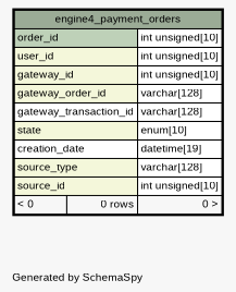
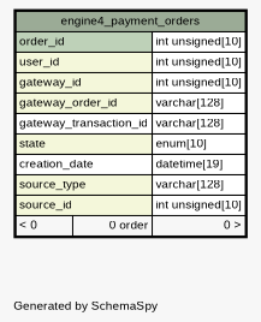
  digraph {
    bgcolor="#f7f7f7"
    fontname="Liberation Sans"
    fontsize=11
    label="\nGenerated by SchemaSpy"
    labeljust=l
    nodesep=0.18
    rankdir=RL
    ranksep=0.46
-   n1 [fontname="Liberation Sans" fontsize=11 label=<     <TABLE BORDER="2" CELLBORDER="1" CELLSPACING="0" BGCOLOR="#ffffff">       <TR><TD COLSPAN="3" BGCOLOR="#9bab96" ALIGN="CENTER">engine4_payment_orders</TD></TR>       <TR><TD PORT="order_id" COLSPAN="2" BGCOLOR="#bed1b8" ALIGN="LEFT">order_id</TD><TD PORT="order_id.type" ALIGN="LEFT">int unsigned[10]</TD></TR>       <TR><TD PORT="user_id" COLSPAN="2" BGCOLOR="#f4f7da" ALIGN="LEFT">user_id</TD><TD PORT="user_id.type" ALIGN="LEFT">int unsigned[10]</TD></TR>       <TR><TD PORT="gateway_id" COLSPAN="2" BGCOLOR="#f4f7da" ALIGN="LEFT">gateway_id</TD><TD PORT="gateway_id.type" ALIGN="LEFT">int unsigned[10]</TD></TR>       <TR><TD PORT="gateway_order_id" COLSPAN="2" BGCOLOR="#f4f7da" ALIGN="LEFT">gateway_order_id</TD><TD PORT="gateway_order_id.type" ALIGN="LEFT">varchar[128]</TD></TR>       <TR><TD PORT="gateway_transaction_id" COLSPAN="2" ALIGN="LEFT">gateway_transaction_id</TD><TD PORT="gateway_transaction_id.type" ALIGN="LEFT">varchar[128]</TD></TR>       <TR><TD PORT="state" COLSPAN="2" BGCOLOR="#f4f7da" ALIGN="LEFT">state</TD><TD PORT="state.type" ALIGN="LEFT">enum[10]</TD></TR>       <TR><TD PORT="creation_date" COLSPAN="2" ALIGN="LEFT">creation_date</TD><TD PORT="creation_date.type" ALIGN="LEFT">datetime[19]</TD></TR>       <TR><TD PORT="source_type" COLSPAN="2" BGCOLOR="#f4f7da" ALIGN="LEFT">source_type</TD><TD PORT="source_type.type" ALIGN="LEFT">varchar[128]</TD></TR>       <TR><TD PORT="source_id" COLSPAN="2" BGCOLOR="#f4f7da" ALIGN="LEFT">source_id</TD><TD PORT="source_id.type" ALIGN="LEFT">int unsigned[10]</TD></TR>       <TR><TD ALIGN="LEFT" BGCOLOR="#f7f7f7">&lt; 0</TD><TD ALIGN="RIGHT" BGCOLOR="#f7f7f7">0 rows</TD><TD ALIGN="RIGHT" BGCOLOR="#f7f7f7">0 &gt;</TD></TR>     </TABLE>> shape=plaintext]
+   n1 [fontname="Liberation Sans" fontsize=11 label=<     <TABLE BORDER="2" CELLBORDER="1" CELLSPACING="0" BGCOLOR="#ffffff">       <TR><TD COLSPAN="3" BGCOLOR="#9bab96" ALIGN="CENTER">engine4_payment_orders</TD></TR>       <TR><TD PORT="order_id" COLSPAN="2" BGCOLOR="#bed1b8" ALIGN="LEFT">order_id</TD><TD PORT="order_id.type" ALIGN="LEFT">int unsigned[10]</TD></TR>       <TR><TD PORT="user_id" COLSPAN="2" BGCOLOR="#f4f7da" ALIGN="LEFT">user_id</TD><TD PORT="user_id.type" ALIGN="LEFT">int unsigned[10]</TD></TR>       <TR><TD PORT="gateway_id" COLSPAN="2" BGCOLOR="#f4f7da" ALIGN="LEFT">gateway_id</TD><TD PORT="gateway_id.type" ALIGN="LEFT">int unsigned[10]</TD></TR>       <TR><TD PORT="gateway_order_id" COLSPAN="2" BGCOLOR="#f4f7da" ALIGN="LEFT">gateway_order_id</TD><TD PORT="gateway_order_id.type" ALIGN="LEFT">varchar[128]</TD></TR>       <TR><TD PORT="gateway_transaction_id" COLSPAN="2" ALIGN="LEFT">gateway_transaction_id</TD><TD PORT="gateway_transaction_id.type" ALIGN="LEFT">varchar[128]</TD></TR>       <TR><TD PORT="state" COLSPAN="2" BGCOLOR="#f4f7da" ALIGN="LEFT">state</TD><TD PORT="state.type" ALIGN="LEFT">enum[10]</TD></TR>       <TR><TD PORT="creation_date" COLSPAN="2" ALIGN="LEFT">creation_date</TD><TD PORT="creation_date.type" ALIGN="LEFT">datetime[19]</TD></TR>       <TR><TD PORT="source_type" COLSPAN="2" BGCOLOR="#f4f7da" ALIGN="LEFT">source_type</TD><TD PORT="source_type.type" ALIGN="LEFT">varchar[128]</TD></TR>       <TR><TD PORT="source_id" COLSPAN="2" BGCOLOR="#f4f7da" ALIGN="LEFT">source_id</TD><TD PORT="source_id.type" ALIGN="LEFT">int unsigned[10]</TD></TR>       <TR><TD ALIGN="LEFT" BGCOLOR="#f7f7f7">&lt; 0</TD><TD ALIGN="RIGHT" BGCOLOR="#f7f7f7">0 order</TD><TD ALIGN="RIGHT" BGCOLOR="#f7f7f7">0 &gt;</TD></TR>     </TABLE>> shape=plaintext]
  }
